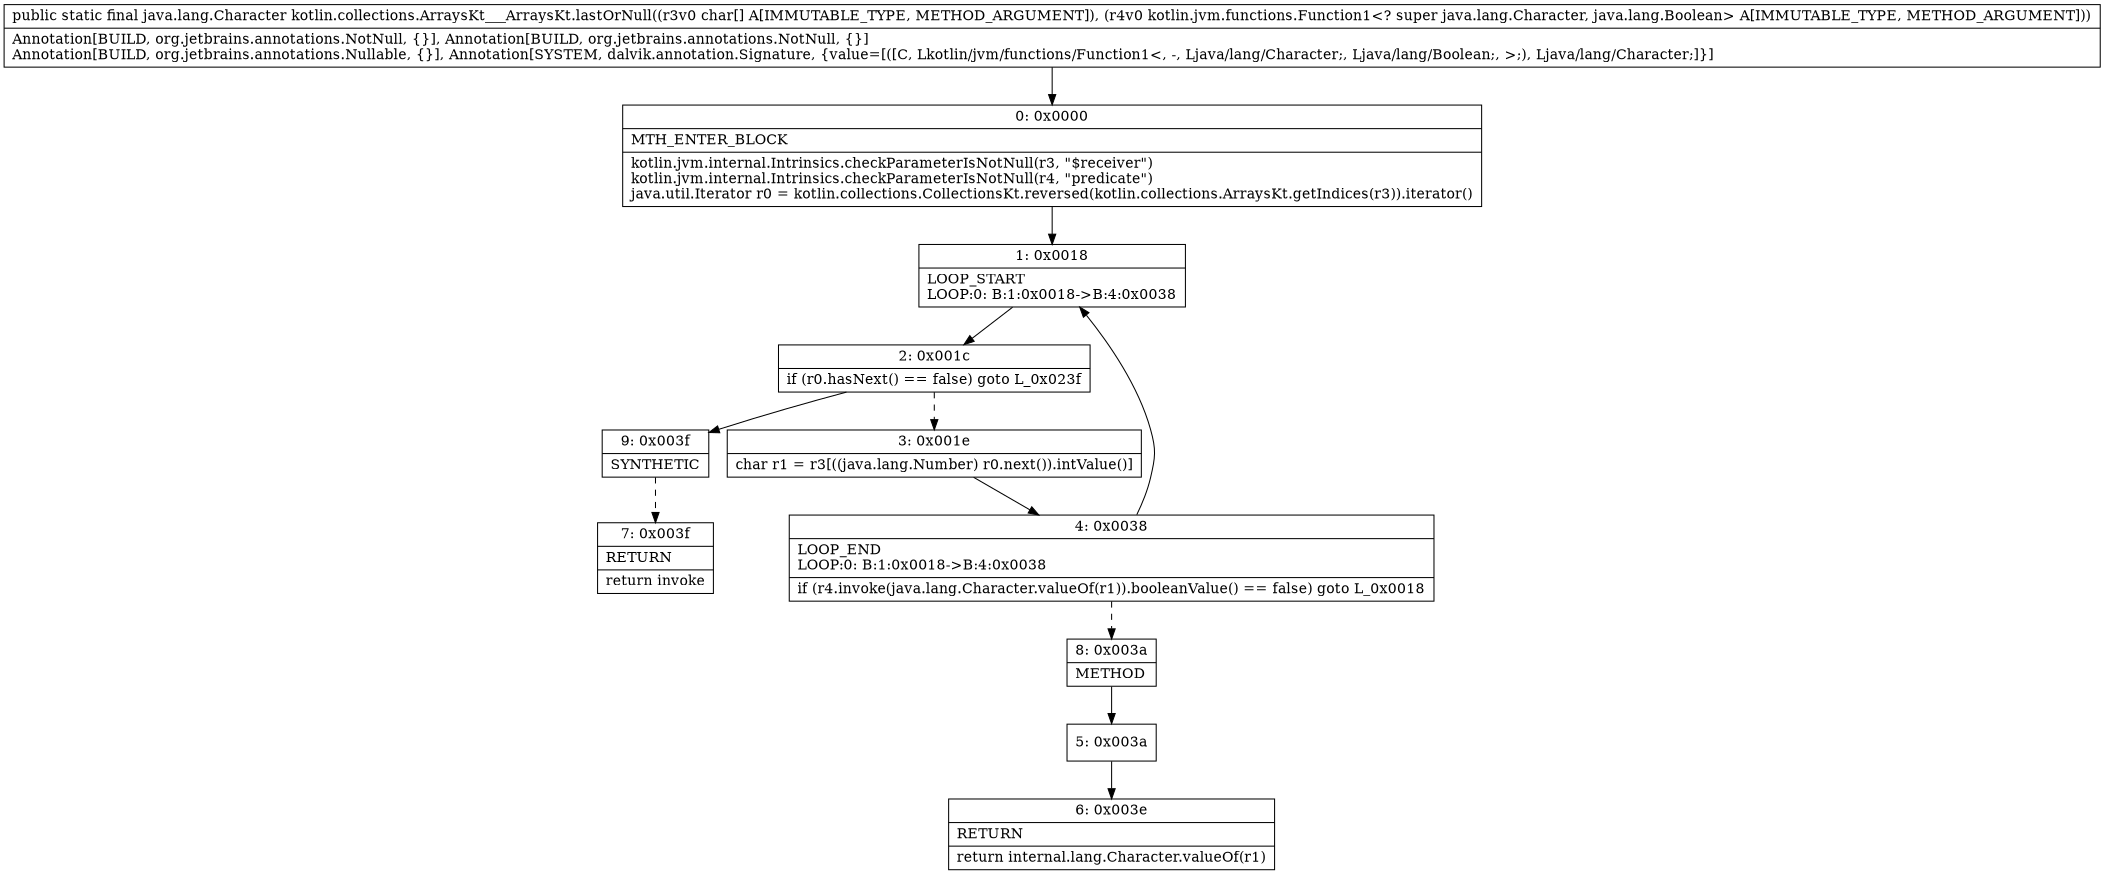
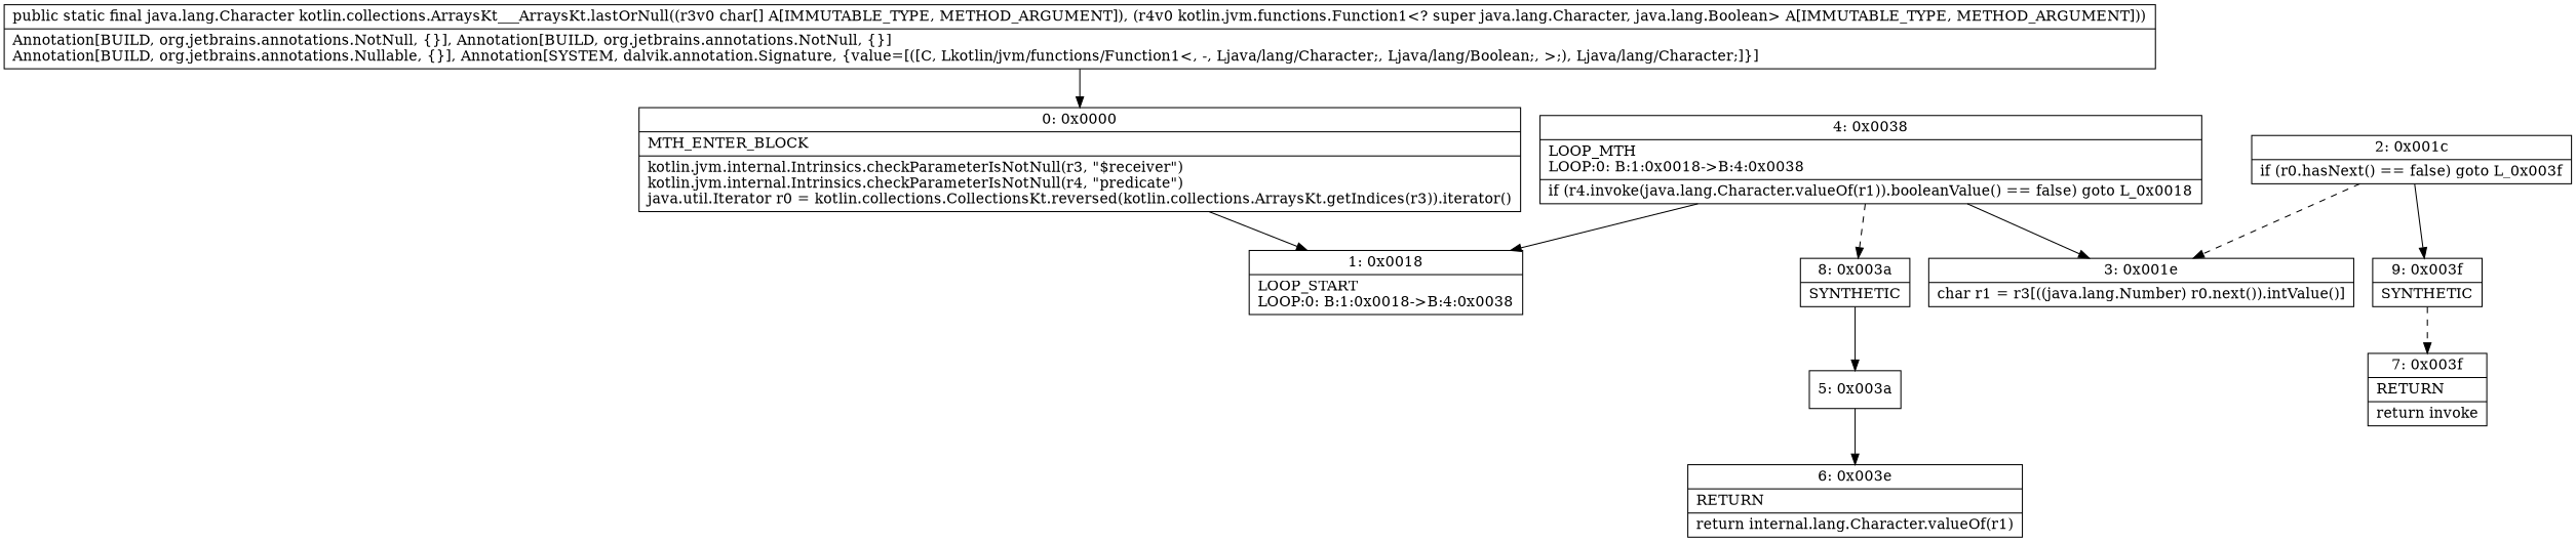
  digraph {
    node [shape=record]
    n1 [label="{0\:\ 0x0000|MTH_ENTER_BLOCK\l|kotlin.jvm.internal.Intrinsics.checkParameterIsNotNull(r3, \"$receiver\")\lkotlin.jvm.internal.Intrinsics.checkParameterIsNotNull(r4, \"predicate\")\ljava.util.Iterator r0 = kotlin.collections.CollectionsKt.reversed(kotlin.collections.ArraysKt.getIndices(r3)).iterator()\l}"]
    n2 [label="{1\:\ 0x0018|LOOP_START\lLOOP:0: B:1:0x0018\-\>B:4:0x0038\l}"]
-   n3 [label="{2\:\ 0x001c|if (r0.hasNext() == false) goto L_0x023f\l}"]
+   n3 [label="{2\:\ 0x001c|if (r0.hasNext() == false) goto L_0x003f\l}"]
    n4 [label="{3\:\ 0x001e|char r1 = r3[((java.lang.Number) r0.next()).intValue()]\l}"]
    n5 [label="{9\:\ 0x003f|SYNTHETIC\l}"]
-   n6 [label="{4\:\ 0x0038|LOOP_END\lLOOP:0: B:1:0x0018\-\>B:4:0x0038\l|if (r4.invoke(java.lang.Character.valueOf(r1)).booleanValue() == false) goto L_0x0018\l}"]
+   n6 [label="{4\:\ 0x0038|LOOP_MTH\lLOOP:0: B:1:0x0018\-\>B:4:0x0038\l|if (r4.invoke(java.lang.Character.valueOf(r1)).booleanValue() == false) goto L_0x0018\l}"]
    n7 [label="{7\:\ 0x003f|RETURN\l|return invoke\l}"]
-   n8 [label="{8\:\ 0x003a|METHOD\l}"]
+   n8 [label="{8\:\ 0x003a|SYNTHETIC\l}"]
    n9 [label="{5\:\ 0x003a}"]
    n10 [label="{6\:\ 0x003e|RETURN\l|return internal.lang.Character.valueOf(r1)\l}"]
    n11 [label="{public static final java.lang.Character kotlin.collections.ArraysKt___ArraysKt.lastOrNull((r3v0 char[] A[IMMUTABLE_TYPE, METHOD_ARGUMENT]), (r4v0 kotlin.jvm.functions.Function1\<? super java.lang.Character, java.lang.Boolean\> A[IMMUTABLE_TYPE, METHOD_ARGUMENT]))  | Annotation[BUILD, org.jetbrains.annotations.NotNull, \{\}], Annotation[BUILD, org.jetbrains.annotations.NotNull, \{\}]\lAnnotation[BUILD, org.jetbrains.annotations.Nullable, \{\}], Annotation[SYSTEM, dalvik.annotation.Signature, \{value=[([C, Lkotlin\/jvm\/functions\/Function1\<, \-, Ljava\/lang\/Character;, Ljava\/lang\/Boolean;, \>;), Ljava\/lang\/Character;]\}]\l}"]
    n1 -> n2
-   n2 -> n3
    n3 -> n4 [style=dashed]
    n3 -> n5
-   n4 -> n6
+   n6 -> n4
    n5 -> n7 [style=dashed]
    n6 -> n2
    n6 -> n8 [style=dashed]
    n8 -> n9
    n9 -> n10
    n11 -> n1
  }
